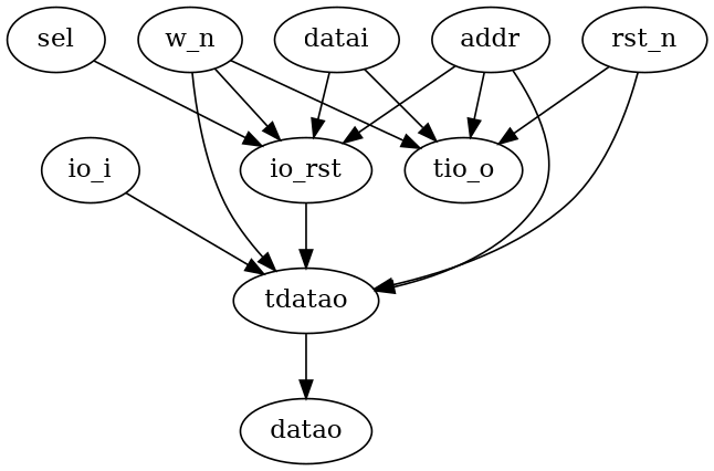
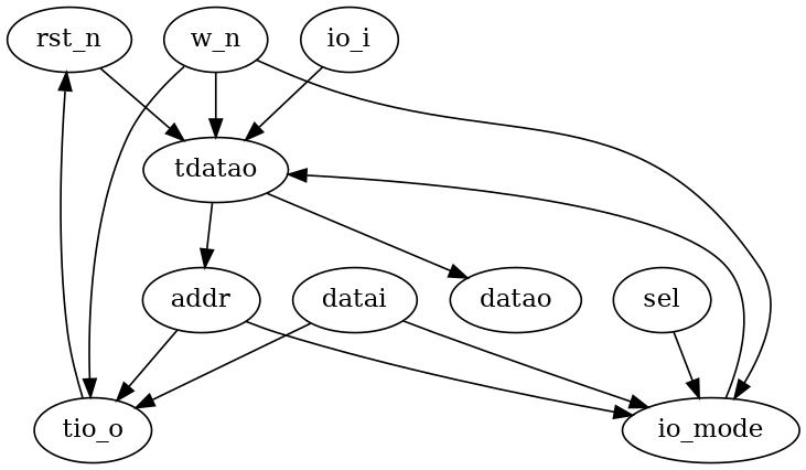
  strict digraph {
    edge [weight=2.0]
    rst_n
    tio_o
    tdatao
-   io_mode [label=io_rst]
+   io_mode
    datao
    w_n
    datai
    io_i
    sel
    addr
-   rst_n -> tio_o
+   tio_o -> rst_n
    rst_n -> tdatao [weight=3.0]
    tdatao -> datao [weight=1.0]
    io_mode -> tdatao
    w_n -> tio_o
    w_n -> tdatao [weight=4.0]
    w_n -> io_mode
    datai -> tio_o [weight=1.0]
    datai -> io_mode [weight=1.0]
    io_i -> tdatao [weight=1.0]
    sel -> io_mode
    addr -> tio_o [weight=1.0]
-   addr -> tdatao
+   tdatao -> addr
    addr -> io_mode [weight=1.0]
  }
